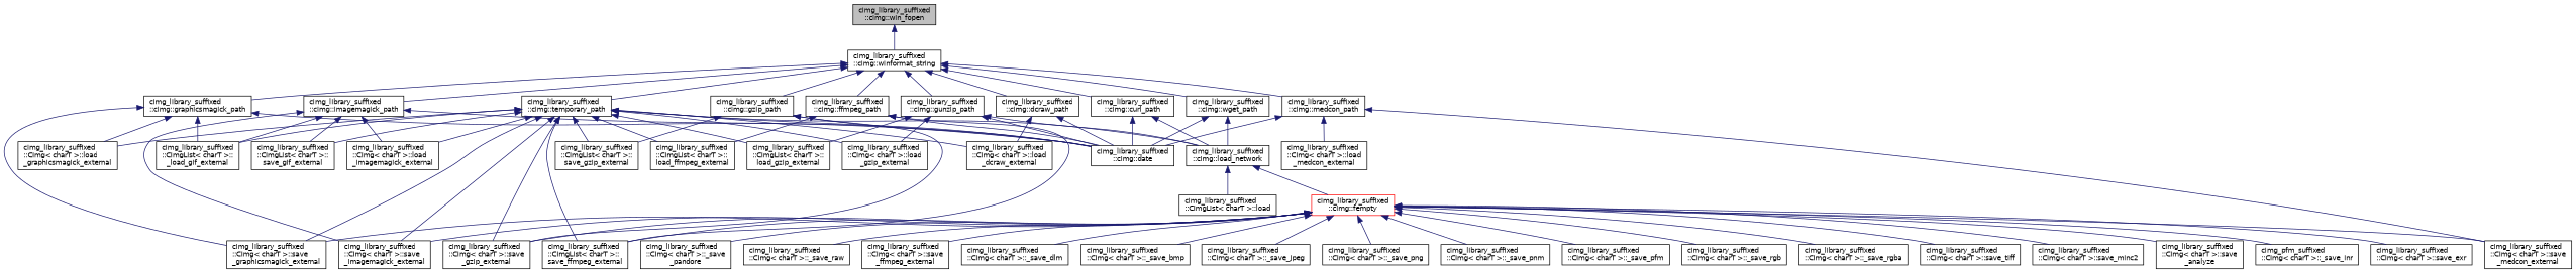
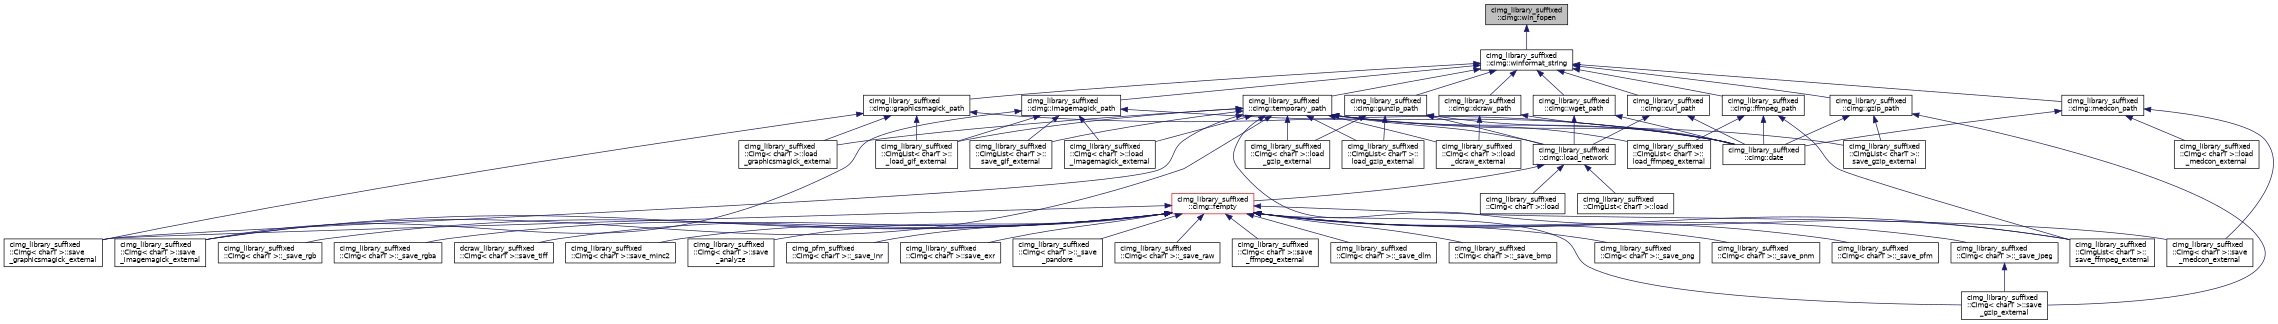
  digraph {
    rankdir=TB
    node [color=black fillcolor=white fontname=Helvetica fontsize=10 shape=record style=filled]
    edge [color=midnightblue dir=back fontname=Helvetica fontsize=10 labelfontname=Helvetica labelfontsize=10 style=solid]
    n1 [fillcolor=grey75 fontcolor=black height=0.2 label="cimg_library_suffixed\l::cimg::win_fopen" width=0.4]
    n2 [height=0.2 label="cimg_library_suffixed\l::cimg::winformat_string" width=0.4]
    n3 [height=0.2 label="cimg_library_suffixed\l::cimg::temporary_path" width=0.4]
    n4 [height=0.2 label="cimg_library_suffixed\l::cimg::imagemagick_path" width=0.4]
    n5 [height=0.2 label="cimg_library_suffixed\l::cimg::graphicsmagick_path" width=0.4]
    n6 [height=0.2 label="cimg_library_suffixed\l::cimg::medcon_path" width=0.4]
    n7 [height=0.2 label="cimg_library_suffixed\l::cimg::ffmpeg_path" width=0.4]
    n8 [height=0.2 label="cimg_library_suffixed\l::cimg::gzip_path" width=0.4]
    n9 [height=0.2 label="cimg_library_suffixed\l::cimg::gunzip_path" width=0.4]
    n10 [height=0.2 label="cimg_library_suffixed\l::cimg::dcraw_path" width=0.4]
    n11 [height=0.2 label="cimg_library_suffixed\l::cimg::wget_path" width=0.4]
    n12 [height=0.2 label="cimg_library_suffixed\l::cimg::curl_path" width=0.4]
    n13 [height=0.2 label="cimg_library_suffixed\l::cimg::date" width=0.4]
    n14 [height=0.2 label="cimg_library_suffixed\l::CImg\< charT \>::load\l_graphicsmagick_external" width=0.4]
    n15 [height=0.2 label="cimg_library_suffixed\l::CImg\< charT \>::load\l_gzip_external" width=0.4]
    n16 [height=0.2 label="cimg_library_suffixed\l::CImg\< charT \>::load\l_imagemagick_external" width=0.4]
    n17 [height=0.2 label="cimg_library_suffixed\l::CImg\< charT \>::load\l_dcraw_external" width=0.4]
    n18 [height=0.2 label="cimg_library_suffixed\l::CImg\< charT \>::save\l_gzip_external" width=0.4]
    n19 [height=0.2 label="cimg_library_suffixed\l::CImg\< charT \>::save\l_graphicsmagick_external" width=0.4]
    n20 [height=0.2 label="cimg_library_suffixed\l::CImg\< charT \>::save\l_imagemagick_external" width=0.4]
    n21 [height=0.2 label="cimg_library_suffixed\l::CImgList\< charT \>::\lload_ffmpeg_external" width=0.4]
    n22 [height=0.2 label="cimg_library_suffixed\l::CImgList\< charT \>::\l_load_gif_external" width=0.4]
    n23 [height=0.2 label="cimg_library_suffixed\l::CImgList\< charT \>::\lload_gzip_external" width=0.4]
    n24 [height=0.2 label="cimg_library_suffixed\l::CImgList\< charT \>::\lsave_gif_external" width=0.4]
    n25 [height=0.2 label="cimg_library_suffixed\l::CImgList\< charT \>::\lsave_gzip_external" width=0.4]
    n26 [height=0.2 label="cimg_library_suffixed\l::CImgList\< charT \>::\lsave_ffmpeg_external" width=0.4]
    n27 [height=0.2 label="cimg_library_suffixed\l::cimg::load_network" width=0.4]
    n28 [height=0.2 label="cimg_library_suffixed\l::CImg\< charT \>::save\l_medcon_external" width=0.4]
    n29 [height=0.2 label="cimg_library_suffixed\l::CImg\< charT \>::load\l_medcon_external" width=0.4]
    n30 [color=red height=0.2 label="cimg_library_suffixed\l::cimg::fempty" width=0.4]
+   n31 [height=0.2 label="cimg_library_suffixed\l::CImg\< charT \>::load" width=0.4]
    n32 [height=0.2 label="cimg_library_suffixed\l::CImgList\< charT \>::load" width=0.4]
    n33 [height=0.2 label="cimg_library_suffixed\l::CImg\< charT \>::_save_dlm" width=0.4]
    n34 [height=0.2 label="cimg_library_suffixed\l::CImg\< charT \>::_save_bmp" width=0.4]
    n35 [height=0.2 label="cimg_library_suffixed\l::CImg\< charT \>::_save_jpeg" width=0.4]
    n36 [height=0.2 label="cimg_library_suffixed\l::CImg\< charT \>::_save_png" width=0.4]
    n37 [height=0.2 label="cimg_library_suffixed\l::CImg\< charT \>::_save_pnm" width=0.4]
    n38 [height=0.2 label="cimg_library_suffixed\l::CImg\< charT \>::_save_pfm" width=0.4]
    n39 [height=0.2 label="cimg_library_suffixed\l::CImg\< charT \>::_save_rgb" width=0.4]
    n40 [height=0.2 label="cimg_library_suffixed\l::CImg\< charT \>::_save_rgba" width=0.4]
-   n41 [height=0.2 label="cimg_library_suffixed\l::CImg\< charT \>::save_tiff" width=0.4]
+   n41 [height=0.2 label="dcraw_library_suffixed\l::CImg\< charT \>::save_tiff" width=0.4]
    n42 [height=0.2 label="cimg_library_suffixed\l::CImg\< charT \>::save_minc2" width=0.4]
    n43 [height=0.2 label="cimg_library_suffixed\l::CImg\< charT \>::save\l_analyze" width=0.4]
    n44 [height=0.2 label="cimg_pfm_suffixed\l::CImg\< charT \>::_save_inr" width=0.4]
    n45 [height=0.2 label="cimg_library_suffixed\l::CImg\< charT \>::save_exr" width=0.4]
    n46 [height=0.2 label="cimg_library_suffixed\l::CImg\< charT \>::_save\l_pandore" width=0.4]
    n47 [height=0.2 label="cimg_library_suffixed\l::CImg\< charT \>::_save_raw" width=0.4]
    n48 [height=0.2 label="cimg_library_suffixed\l::CImg\< charT \>::save\l_ffmpeg_external" width=0.4]
    n1 -> n2
    n2 -> n3
    n2 -> n4
    n2 -> n5
    n2 -> n6
    n2 -> n7
    n2 -> n8
    n2 -> n9
    n2 -> n10
    n2 -> n11
    n2 -> n12
    n3 -> n13
    n3 -> n14
    n3 -> n15
    n3 -> n16
    n3 -> n17
-   n3 -> n18
+   n35 -> n18
    n3 -> n19
    n3 -> n20
    n3 -> n21
    n3 -> n22
    n3 -> n23
    n3 -> n24
    n3 -> n25
    n3 -> n26
    n3 -> n27
    n4 -> n13
    n4 -> n16
    n4 -> n20
    n4 -> n22
    n4 -> n24
    n5 -> n13
    n5 -> n14
    n5 -> n19
    n5 -> n22
    n6 -> n13
    n6 -> n28
    n6 -> n29
    n7 -> n13
    n7 -> n21
    n7 -> n26
    n8 -> n13
    n8 -> n18
    n8 -> n25
    n9 -> n13
    n9 -> n15
    n9 -> n23
    n9 -> n27
    n10 -> n13
    n10 -> n17
    n11 -> n13
    n11 -> n27
    n12 -> n13
    n12 -> n27
    n27 -> n30
+   n27 -> n31
    n27 -> n32
    n30 -> n18
    n30 -> n19
    n30 -> n20
    n30 -> n26
    n30 -> n28
    n30 -> n33
    n30 -> n34
    n30 -> n35
    n30 -> n36
    n30 -> n37
    n30 -> n38
    n30 -> n39
    n30 -> n40
    n30 -> n41
    n30 -> n42
    n30 -> n43
    n30 -> n44
    n30 -> n45
    n30 -> n46
    n30 -> n47
    n30 -> n48
  }
